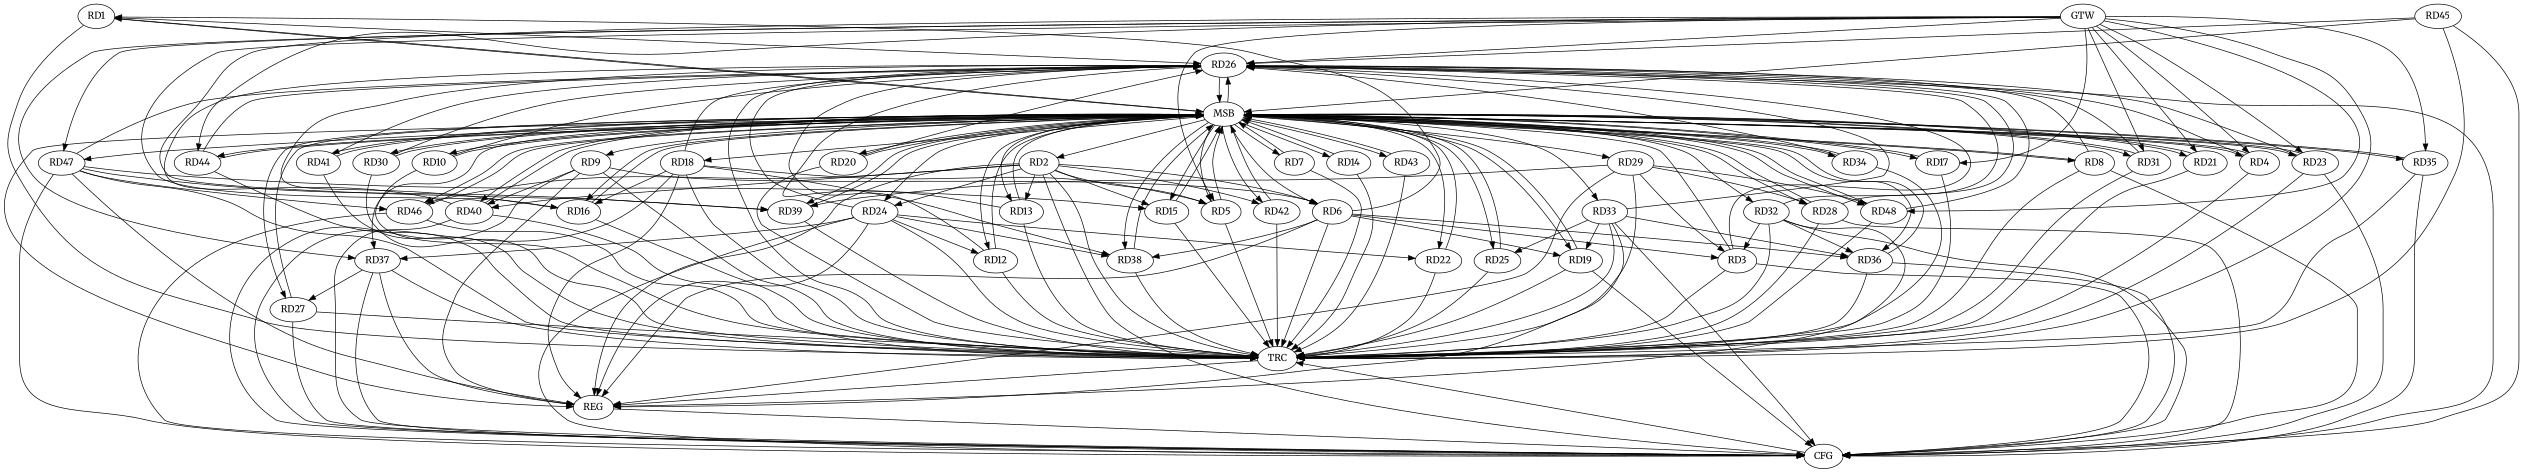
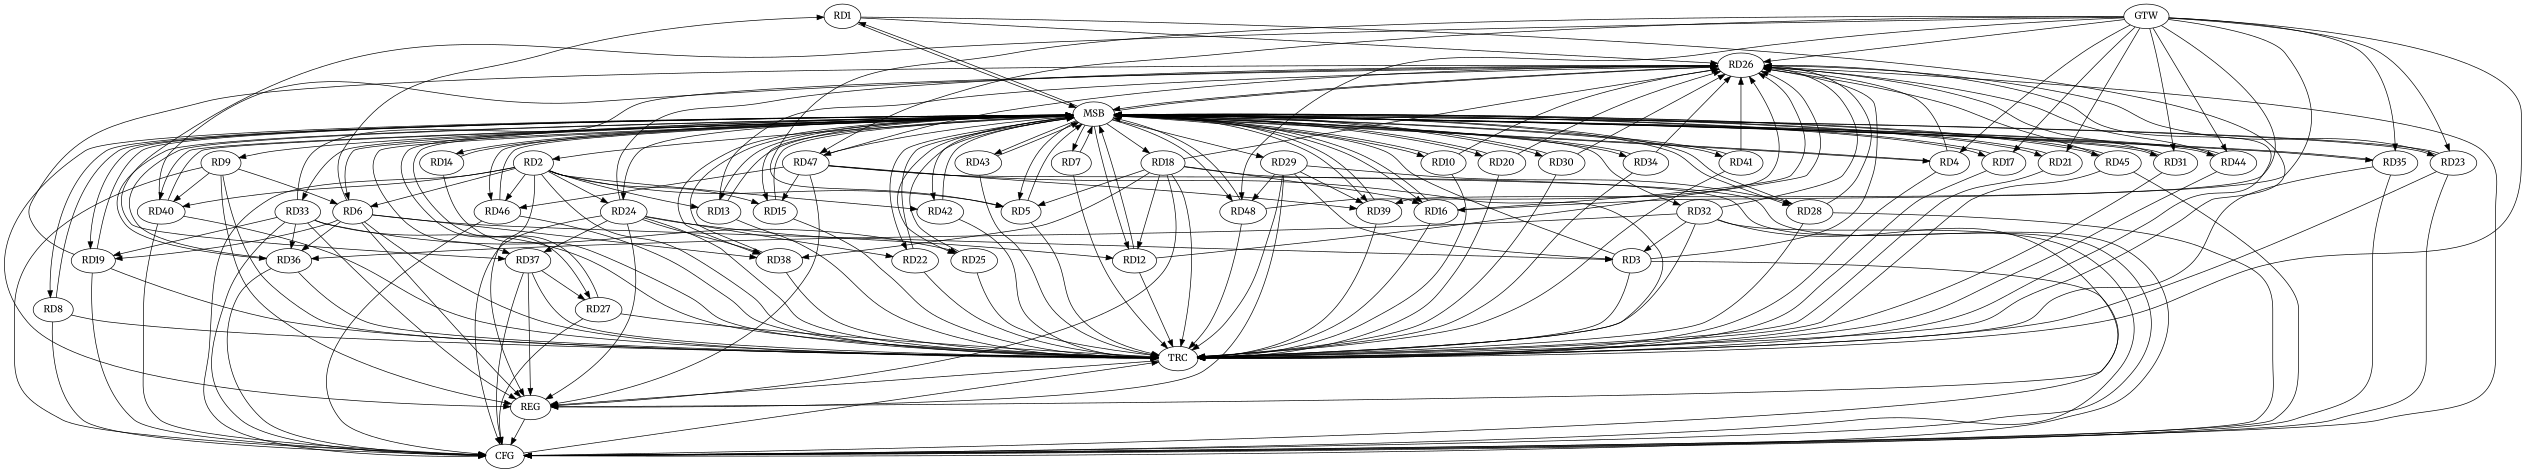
  strict digraph {
    fontname=Merriweather
    node [fontname=Merriweather]
    edge [fontname=Merriweather]
    n1 [label=RD1]
    n2 [label=RD26]
    n3 [label=MSB]
    n4 [label=TRC]
    n5 [label=CFG]
    n6 [label=RD2]
    n7 [label=RD5]
    n8 [label=RD6]
    n9 [label=RD13]
    n10 [label=RD15]
    n11 [label=RD24]
    n12 [label=RD40]
    n13 [label=RD42]
    n14 [label=RD46]
    n15 [label=REG]
    n16 [label=RD4]
    n17 [label=RD19]
    n18 [label=RD36]
    n19 [label=RD7]
    n20 [label=RD8]
    n21 [label=RD9]
    n22 [label=RD38]
    n23 [label=RD10]
    n24 [label=RD12]
    n25 [label=RD14]
    n26 [label=RD16]
    n27 [label=RD17]
    n28 [label=RD18]
    n29 [label=RD20]
    n30 [label=RD21]
    n31 [label=RD22]
    n32 [label=RD23]
    n33 [label=RD37]
    n34 [label=RD25]
    n35 [label=RD27]
    n36 [label=RD28]
    n37 [label=RD29]
    n38 [label=RD39]
    n39 [label=RD48]
    n40 [label=RD30]
    n41 [label=RD31]
    n42 [label=RD32]
    n43 [label=RD33]
    n44 [label=RD34]
    n45 [label=RD35]
    n46 [label=RD41]
    n47 [label=RD43]
    n48 [label=RD44]
    n49 [label=RD45]
    n50 [label=RD47]
    n51 [label=RD3]
    n52 [label=GTW]
    n1 -> n2
    n1 -> n3
    n1 -> n4
    n2 -> n3
    n2 -> n4
    n2 -> n5
    n3 -> n1
    n3 -> n2
    n3 -> n6
    n3 -> n7
    n3 -> n8
    n3 -> n9
    n3 -> n10
    n3 -> n11
    n3 -> n12
    n3 -> n13
    n3 -> n14
    n3 -> n15
    n3 -> n16
    n3 -> n17
    n3 -> n18
    n3 -> n19
    n3 -> n20
    n3 -> n21
    n3 -> n22
    n3 -> n23
    n3 -> n24
    n3 -> n25
    n3 -> n26
    n3 -> n27
    n3 -> n28
    n3 -> n29
    n3 -> n30
    n3 -> n31
    n3 -> n32
    n3 -> n33
    n3 -> n34
    n3 -> n35
    n3 -> n36
    n3 -> n37
    n3 -> n38
    n3 -> n39
    n3 -> n40
    n3 -> n41
    n3 -> n42
    n3 -> n43
    n3 -> n44
    n3 -> n45
    n3 -> n46
    n3 -> n47
    n3 -> n48
+   n3 -> n49
    n3 -> n50
    n4 -> n15
    n5 -> n4
    n6 -> n4
    n6 -> n5
    n6 -> n7
    n6 -> n8
    n6 -> n9
    n6 -> n10
    n6 -> n11
    n6 -> n12
    n6 -> n13
    n6 -> n14
    n6 -> n15
    n7 -> n3
    n7 -> n4
    n8 -> n1
    n8 -> n4
    n8 -> n15
    n8 -> n17
    n8 -> n18
    n8 -> n22
    n8 -> n51
    n9 -> n2
    n9 -> n3
    n9 -> n4
    n10 -> n3
    n10 -> n4
    n11 -> n2
    n11 -> n4
    n11 -> n5
    n11 -> n15
    n11 -> n22
    n11 -> n24
    n11 -> n31
    n11 -> n33
    n12 -> n2
    n12 -> n3
    n12 -> n4
    n12 -> n5
    n13 -> n3
    n13 -> n4
    n14 -> n3
    n14 -> n4
    n14 -> n5
    n15 -> n5
    n16 -> n2
    n16 -> n3
    n16 -> n4
-   n20 -> n2
+   n17 -> n2
    n17 -> n3
    n17 -> n4
    n17 -> n5
    n18 -> n3
    n18 -> n4
    n18 -> n5
    n19 -> n3
    n19 -> n4
    n20 -> n3
    n20 -> n4
    n20 -> n5
    n21 -> n4
    n21 -> n5
    n21 -> n8
    n21 -> n12
    n21 -> n15
    n22 -> n3
    n22 -> n4
    n23 -> n2
    n23 -> n3
    n23 -> n4
    n24 -> n2
    n24 -> n3
    n24 -> n4
    n25 -> n3
    n25 -> n4
    n26 -> n2
    n26 -> n3
    n26 -> n4
    n27 -> n3
    n27 -> n4
    n28 -> n2
    n28 -> n4
    n28 -> n5
    n28 -> n7
    n28 -> n15
    n28 -> n22
+   n28 -> n24
    n28 -> n26
    n29 -> n2
    n29 -> n3
    n29 -> n4
    n30 -> n3
    n30 -> n4
    n31 -> n3
    n31 -> n4
    n32 -> n2
    n32 -> n3
    n32 -> n4
    n32 -> n5
    n33 -> n4
    n33 -> n5
    n33 -> n15
    n33 -> n35
    n34 -> n3
    n34 -> n4
    n35 -> n3
    n35 -> n4
    n35 -> n5
    n36 -> n2
    n36 -> n3
    n36 -> n4
    n36 -> n5
    n37 -> n4
    n37 -> n15
    n37 -> n36
    n37 -> n38
    n37 -> n39
    n37 -> n51
    n38 -> n3
    n38 -> n4
    n39 -> n2
    n39 -> n3
    n39 -> n4
    n40 -> n2
    n40 -> n3
    n40 -> n4
    n41 -> n2
    n41 -> n3
    n41 -> n4
    n42 -> n2
    n42 -> n4
    n42 -> n5
    n42 -> n15
    n42 -> n18
    n42 -> n51
    n43 -> n2
    n43 -> n4
    n43 -> n5
    n43 -> n15
    n43 -> n17
    n43 -> n18
    n43 -> n34
    n44 -> n2
    n44 -> n3
    n44 -> n4
    n45 -> n3
    n45 -> n4
    n45 -> n5
    n46 -> n2
    n46 -> n3
    n46 -> n4
    n47 -> n3
    n47 -> n4
    n48 -> n2
    n48 -> n3
    n48 -> n4
    n49 -> n2
    n49 -> n3
    n49 -> n4
    n49 -> n5
    n50 -> n2
    n50 -> n4
    n50 -> n5
    n50 -> n10
    n50 -> n14
    n50 -> n15
    n50 -> n38
    n51 -> n2
    n51 -> n3
    n51 -> n4
    n51 -> n5
    n52 -> n2
    n52 -> n4
    n52 -> n7
    n52 -> n16
    n52 -> n26
    n52 -> n27
    n52 -> n30
    n52 -> n32
    n52 -> n33
    n52 -> n38
    n52 -> n39
    n52 -> n41
    n52 -> n45
    n52 -> n48
    n52 -> n50
  }
